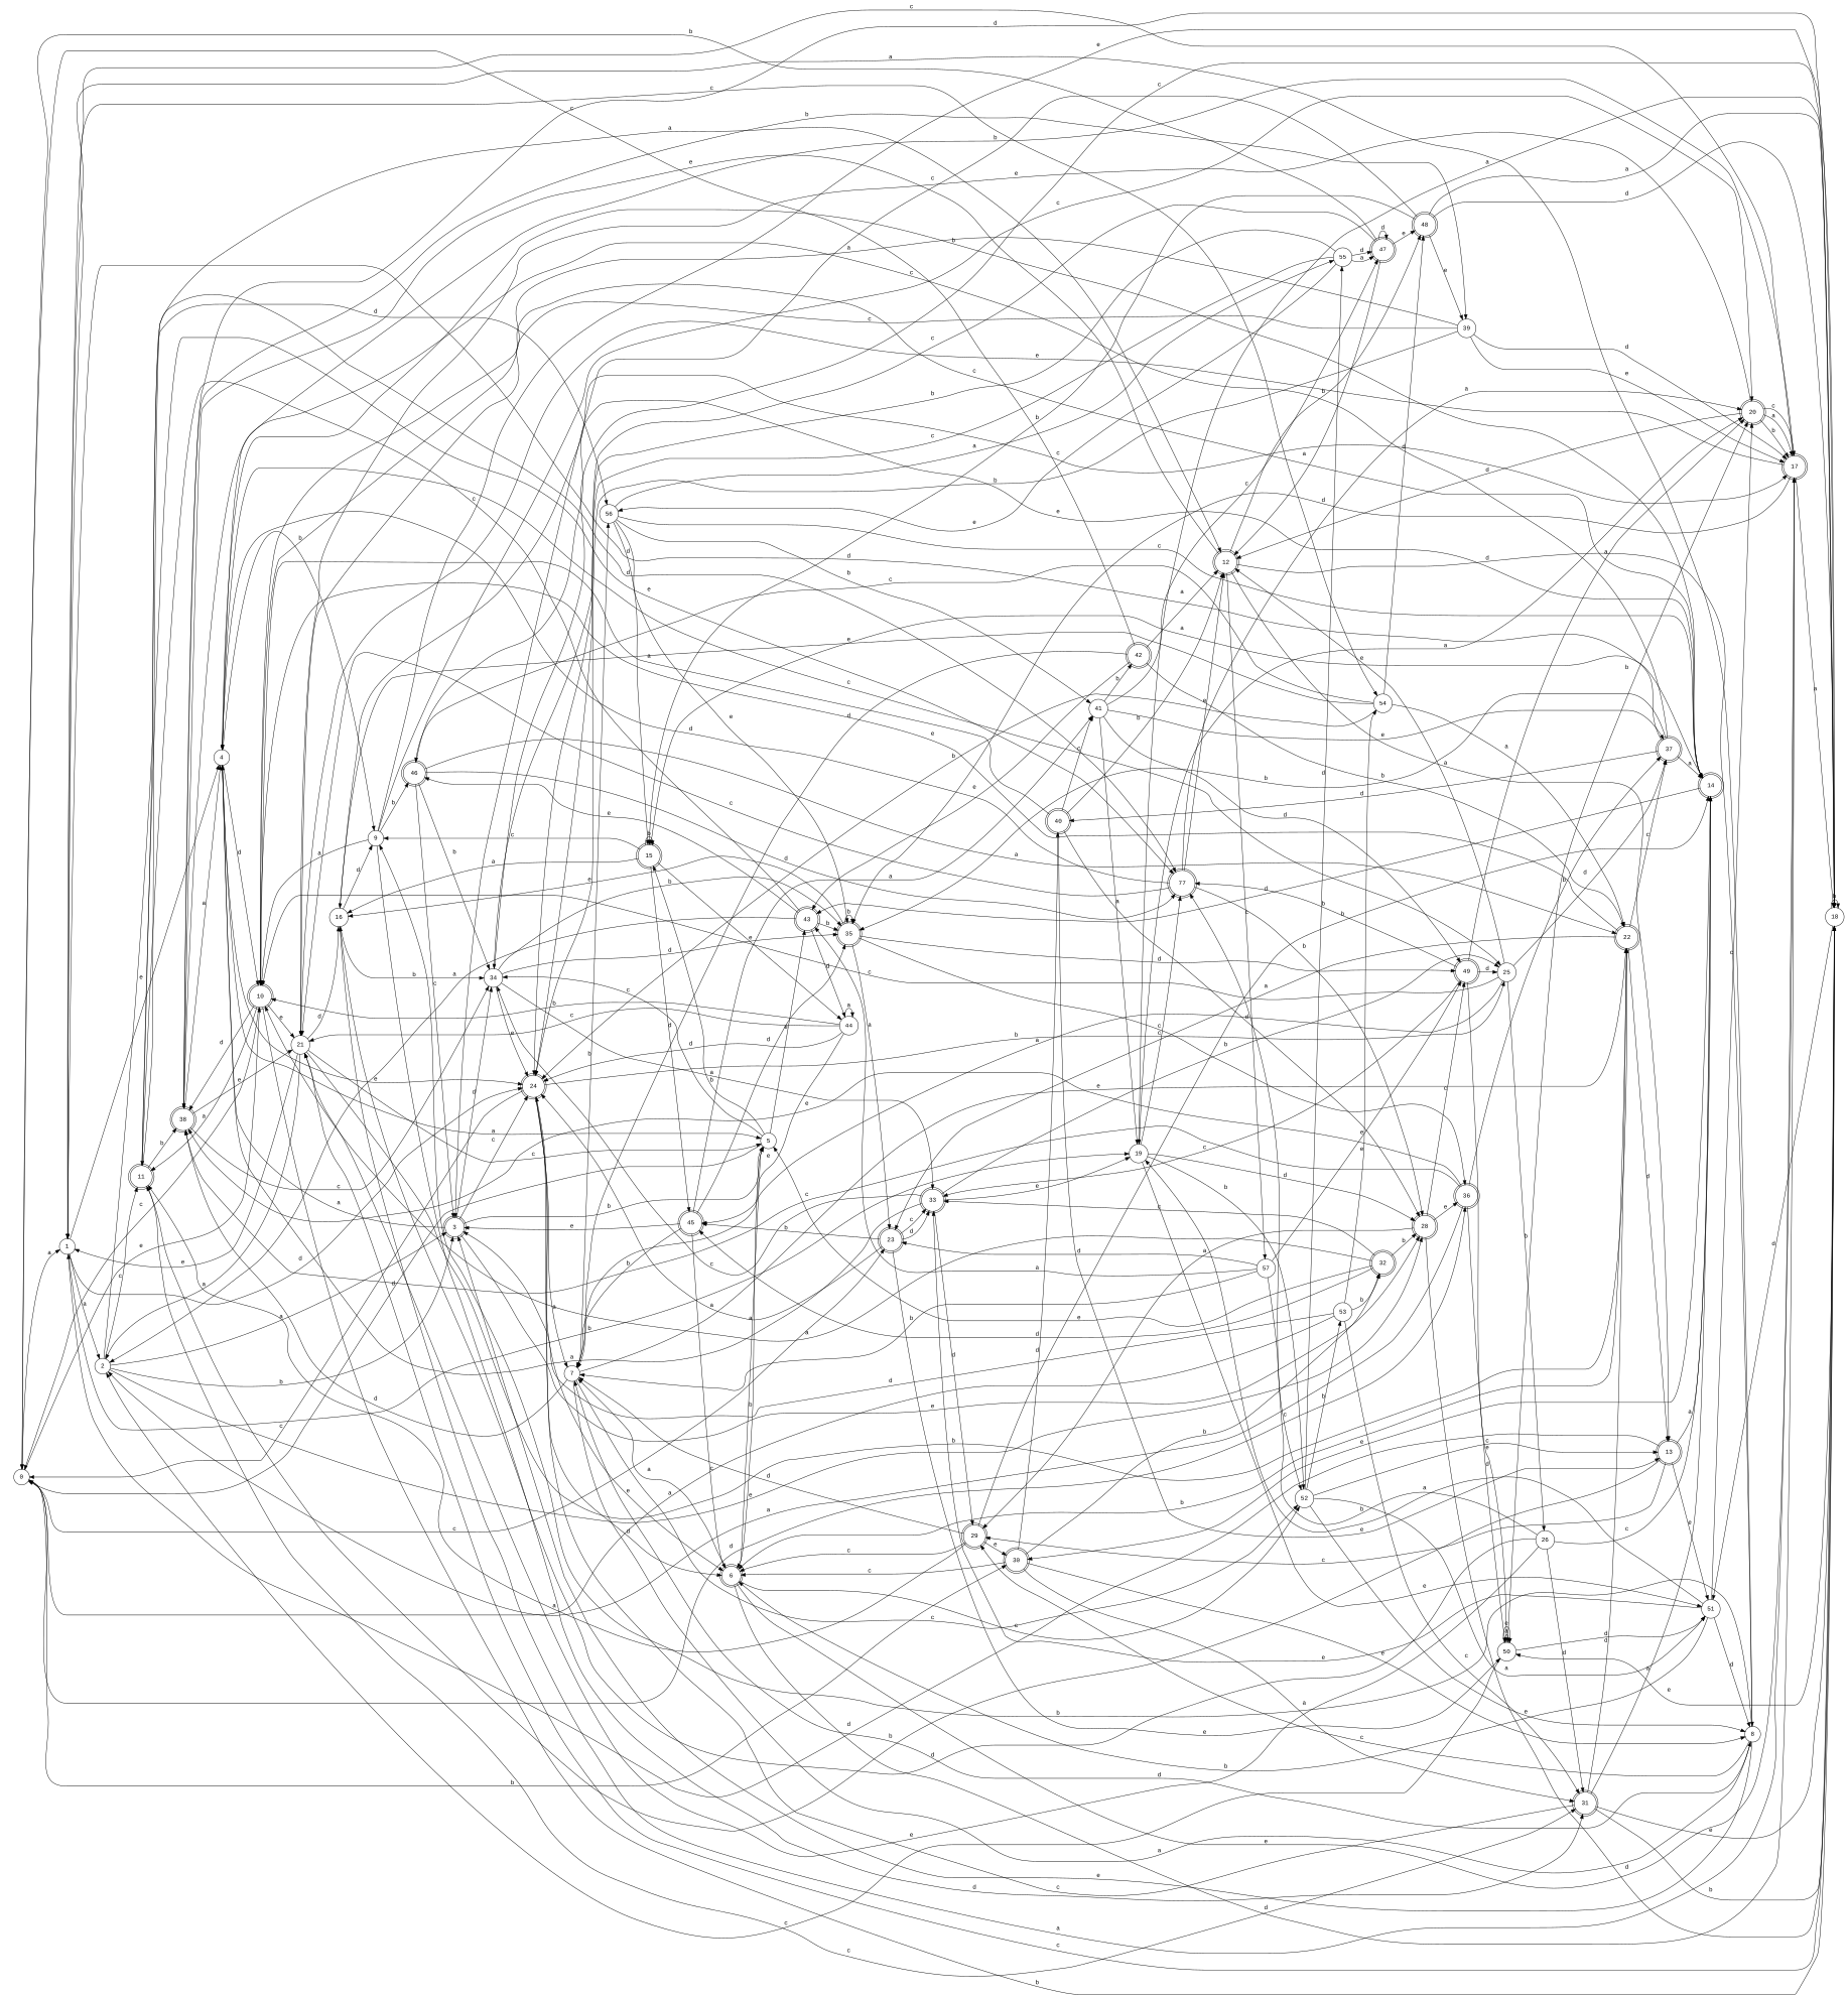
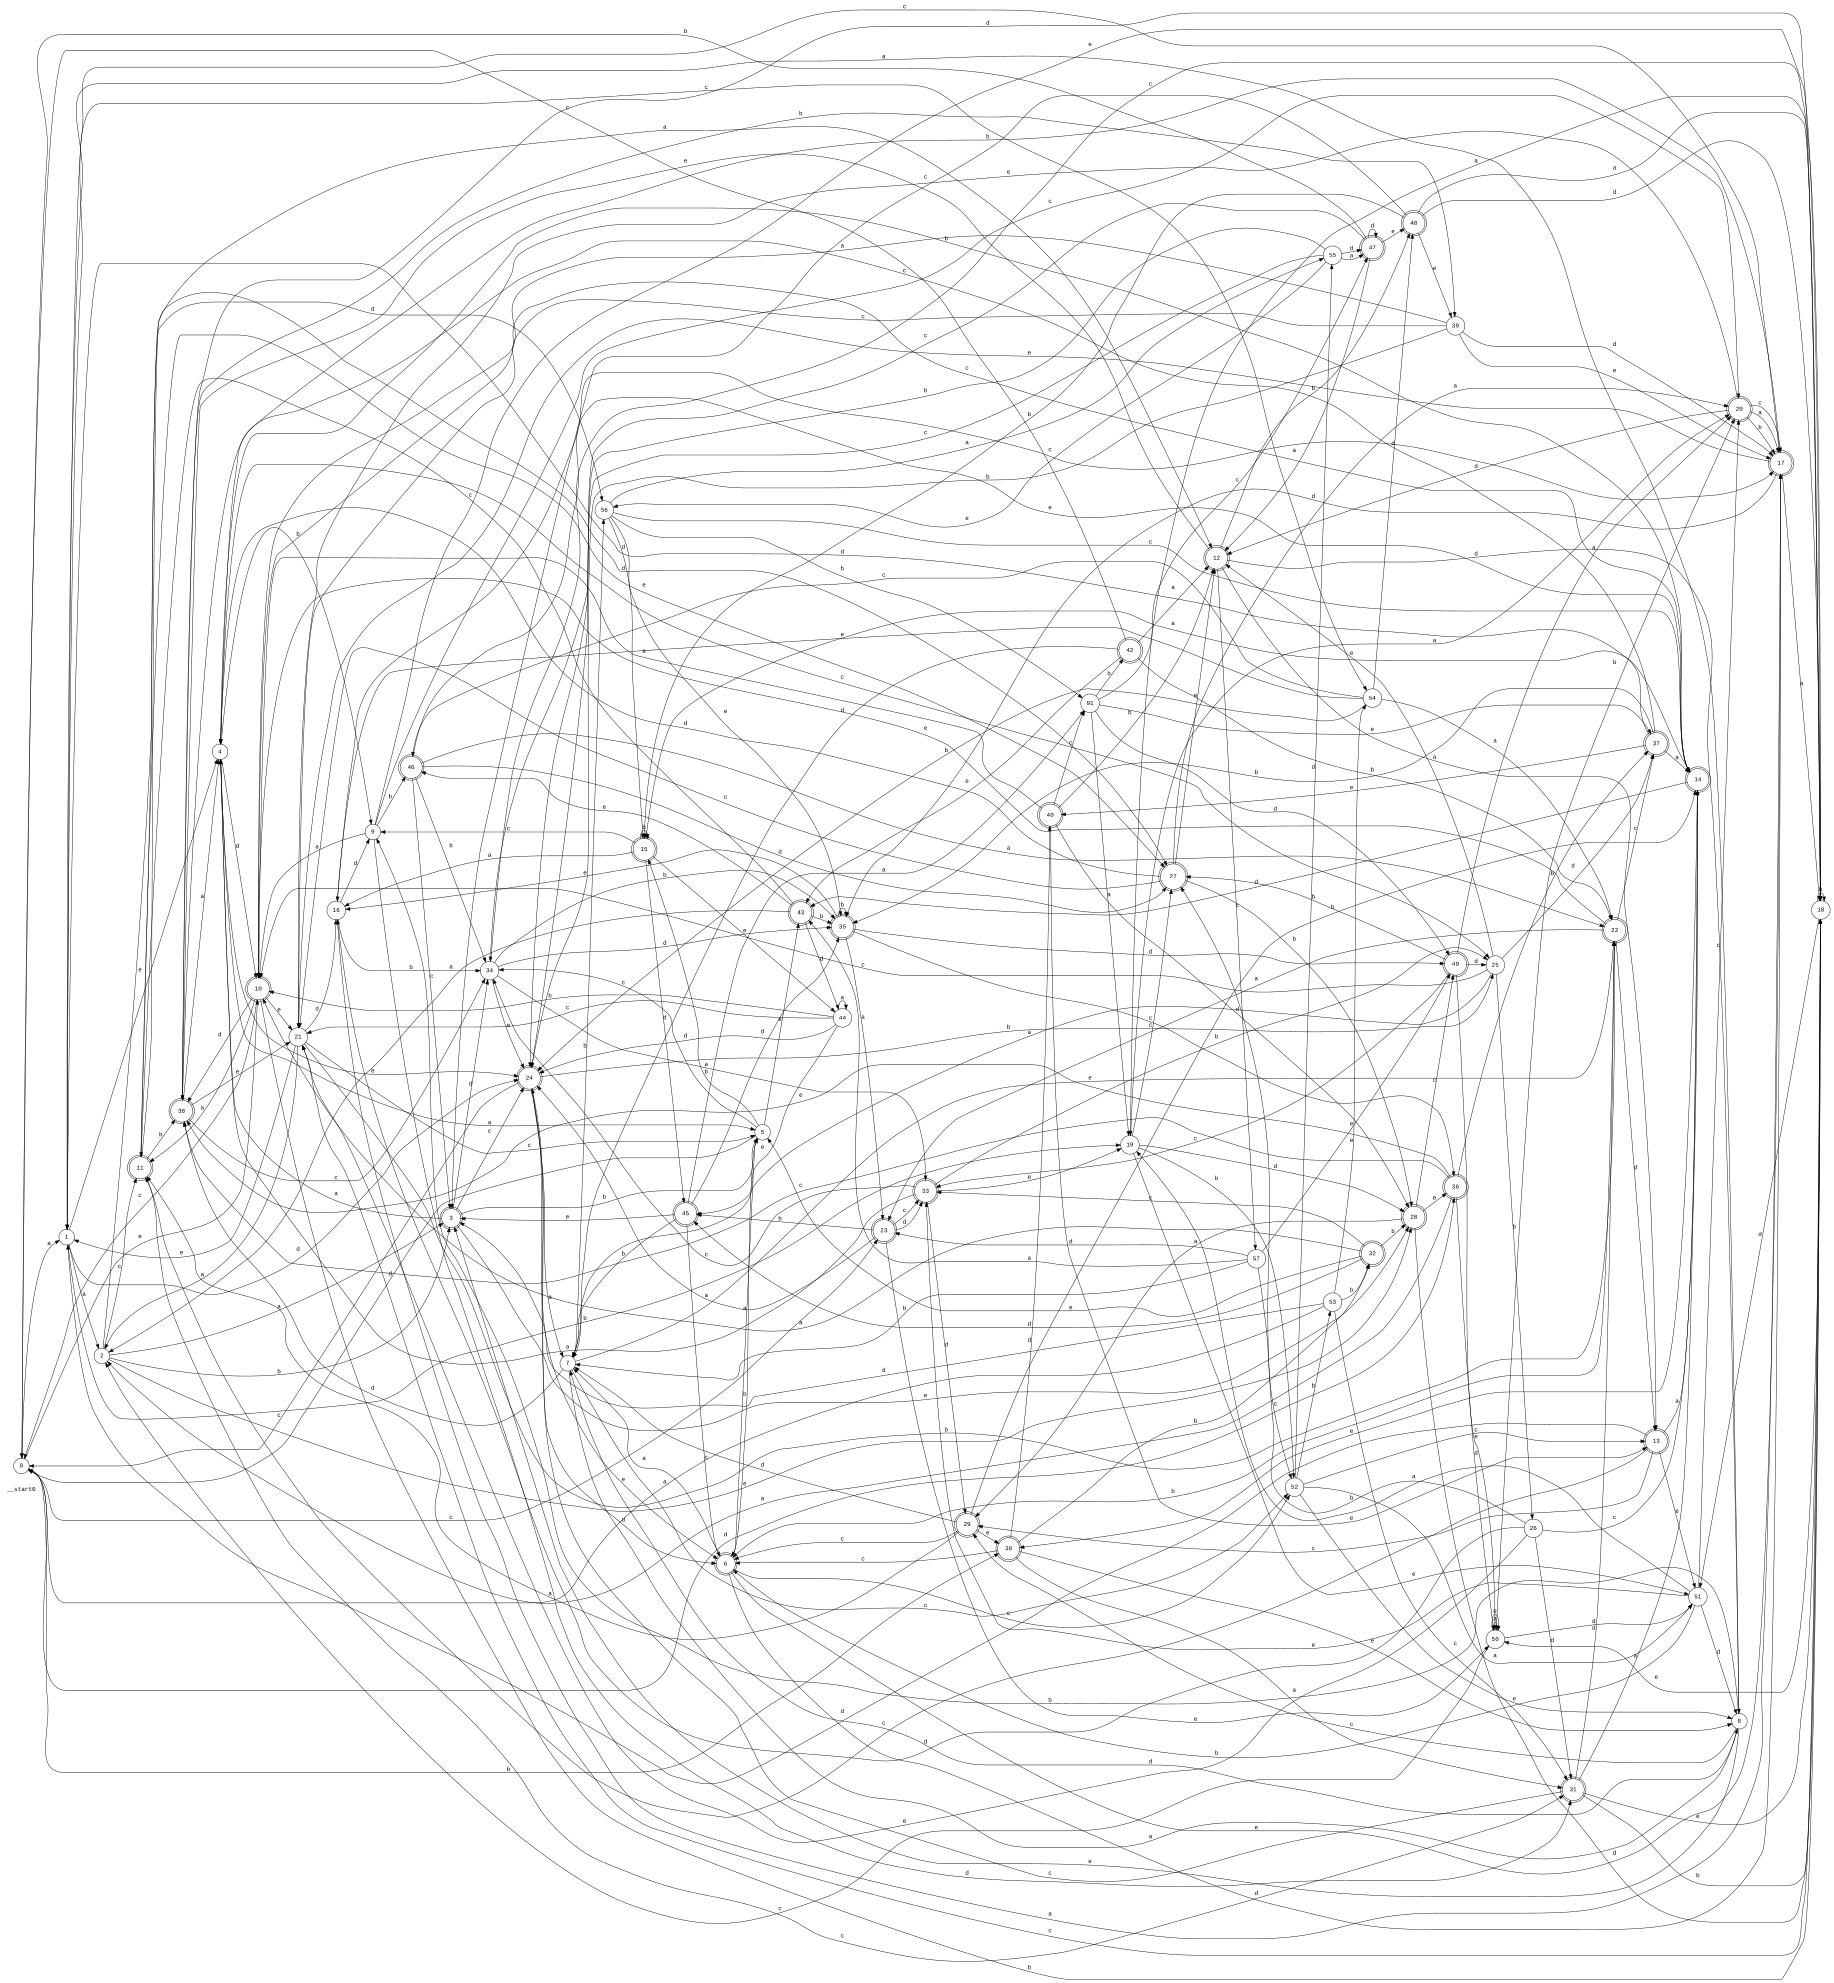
  digraph {
    fontname="Liberation Mono"
    rankdir=LR
    node [fontname="Liberation Mono" shape=doublecircle color=black fillcolor=white style="rounded,filled"]
    edge [fontname="Liberation Mono"]
+   __start0 [shape=none color="" fillcolor="" style=""]
    n2 [label=0 shape=circle style=filled]
    n3 [label=1 shape=circle style=filled]
    n4 [label=10]
    n5 [label=23]
    n6 [label=30]
    n7 [label=36]
    n8 [label=2 shape=circle style=filled]
    n9 [label=4 shape=circle style=filled]
    n10 [label=19 shape=circle style=filled]
    n11 [label=24]
    n12 [label=54 shape=circle style=filled]
    n13 [label=11]
    n14 [label=38]
    n15 [label=18 shape=circle style=filled]
    n16 [label=21 shape=circle style=filled]
    n17 [label=45]
    n18 [label=50 shape=circle style=filled]
    n19 [label=33]
    n20 [label=6]
    n21 [label=8 shape=circle style=filled]
    n22 [label=31]
    n23 [label=32]
    n24 [label=40]
    n25 [label=37]
    n26 [label=3]
-   n27 [label=77]
+   n27 [label=27]
    n28 [label=28]
    n29 [label=5 shape=circle style=filled]
    n30 [label=9 shape=circle style=filled]
    n31 [label=25 shape=circle style=filled]
    n32 [label=52 shape=circle style=filled]
    n33 [label=20]
    n34 [label=51 shape=circle style=filled]
    n35 [label=7 shape=circle style=filled]
    n36 [label=22]
    n37 [label=46]
    n38 [label=48]
    n39 [label=16 shape=circle style=filled]
    n40 [label=34 shape=circle style=filled]
    n41 [label=56 shape=circle style=filled]
    n42 [label=12]
    n43 [label=29]
    n44 [label=49]
    n45 [label=15]
    n46 [label=43]
    n47 [label=35]
    n48 [label=26 shape=circle style=filled]
    n49 [label=17]
    n50 [label=44 shape=circle style=filled]
    n51 [label=13]
    n52 [label=53 shape=circle style=filled]
    n53 [label=55 shape=circle style=filled]
    n54 [label=39 shape=circle style=filled]
    n55 [label=14]
-   n56 [label=41 shape=circle style=filled]
+   n56 [label=91 shape=circle style=filled]
    n57 [label=57 shape=circle style=filled]
    n58 [label=42]
    n59 [label=47]
    n2 -> n3 [label=a]
    n2 -> n4 [label=e]
    n2 -> n5 [label=c]
    n2 -> n6 [label=b]
    n2 -> n7 [label=d]
    n3 -> n8 [label=a]
    n3 -> n9 [label=e]
    n3 -> n10 [label=b]
    n3 -> n11 [label=d]
    n3 -> n12 [label=c]
    n4 -> n2 [label=c]
    n4 -> n13 [label=a]
    n4 -> n14 [label=d]
    n4 -> n15 [label=b]
    n4 -> n16 [label=e]
    n5 -> n11 [label=a]
    n5 -> n17 [label=b]
    n5 -> n18 [label=e]
    n5 -> n19 [label=c]
    n5 -> n19 [label=d]
    n6 -> n20 [label=c]
    n6 -> n21 [label=e]
    n6 -> n22 [label=a]
    n6 -> n23 [label=b]
    n6 -> n24 [label=d]
    n7 -> n8 [label=a]
    n7 -> n14 [label=c]
    n7 -> n14 [label=e]
    n7 -> n18 [label=d]
    n7 -> n25 [label=b]
    n8 -> n13 [label=c]
    n8 -> n26 [label=a]
    n8 -> n26 [label=b]
    n8 -> n27 [label=d]
    n8 -> n28 [label=e]
    n9 -> n4 [label=d]
    n9 -> n11 [label=e]
    n9 -> n29 [label=a]
    n9 -> n30 [label=b]
    n9 -> n31 [label=c]
    n10 -> n27 [label=c]
    n10 -> n28 [label=d]
    n10 -> n32 [label=b]
    n10 -> n33 [label=a]
    n10 -> n34 [label=e]
    n11 -> n2 [label=c]
    n11 -> n20 [label=d]
    n11 -> n20 [label=e]
    n11 -> n31 [label=b]
    n11 -> n35 [label=a]
    n12 -> n11 [label=b]
    n12 -> n36 [label=a]
    n12 -> n37 [label=c]
    n12 -> n38 [label=d]
    n12 -> n39 [label=e]
    n13 -> n14 [label=b]
    n13 -> n22 [label=c]
    n13 -> n27 [label=e]
    n13 -> n41 [label=d]
    n13 -> n42 [label=a]
    n14 -> n9 [label=a]
    n14 -> n15 [label=d]
    n14 -> n16 [label=e]
    n14 -> n40 [label=c]
    n14 -> n54 [label=b]
    n15 -> n10 [label=a]
    n15 -> n15 [label=b]
    n15 -> n16 [label=c]
    n15 -> n18 [label=e]
    n15 -> n34 [label=d]
    n16 -> n3 [label=e]
    n16 -> n8 [label=a]
    n16 -> n29 [label=c]
    n16 -> n36 [label=b]
    n16 -> n39 [label=d]
    n17 -> n20 [label=c]
    n17 -> n26 [label=e]
    n17 -> n35 [label=b]
    n17 -> n47 [label=d]
    n17 -> n56 [label=a]
    n18 -> n8 [label=c]
    n18 -> n18 [label=a]
    n18 -> n18 [label=e]
    n18 -> n33 [label=b]
    n18 -> n34 [label=d]
    n19 -> n9 [label=a]
    n19 -> n10 [label=e]
    n19 -> n31 [label=b]
    n19 -> n40 [label=c]
    n19 -> n43 [label=d]
    n20 -> n29 [label=b]
    n20 -> n32 [label=c]
    n20 -> n35 [label=a]
    n20 -> n49 [label=d]
    n20 -> n49 [label=e]
    n21 -> n3 [label=a]
    n21 -> n26 [label=e]
    n21 -> n30 [label=b]
    n21 -> n35 [label=d]
    n21 -> n43 [label=c]
    n22 -> n11 [label=c]
    n22 -> n15 [label=b]
    n22 -> n15 [label=e]
    n22 -> n36 [label=d]
    n22 -> n55 [label=a]
    n23 -> n4 [label=a]
    n23 -> n17 [label=d]
    n23 -> n19 [label=c]
    n23 -> n28 [label=b]
    n23 -> n29 [label=e]
    n24 -> n4 [label=a]
    n24 -> n28 [label=d]
    n24 -> n42 [label=b]
    n24 -> n51 [label=e]
    n24 -> n56 [label=c]
    n25 -> n3 [label=d]
    n25 -> n14 [label=c]
-   n25 -> n24 [label=d]
+   n25 -> n24 [label=e]
    n25 -> n47 [label=b]
    n25 -> n55 [label=a]
    n26 -> n9 [label=a]
    n26 -> n11 [label=c]
    n26 -> n28 [label=e]
    n26 -> n29 [label=b]
    n26 -> n40 [label=d]
    n27 -> n9 [label=d]
    n27 -> n16 [label=c]
    n27 -> n28 [label=b]
    n27 -> n33 [label=a]
    n27 -> n42 [label=e]
    n28 -> n7 [label=e]
    n28 -> n15 [label=d]
    n28 -> n43 [label=a]
    n28 -> n44 [label=c]
    n29 -> n2 [label=d]
    n29 -> n20 [label=a]
    n29 -> n40 [label=c]
    n29 -> n45 [label=b]
    n29 -> n46 [label=e]
    n30 -> n4 [label=a]
    n30 -> n15 [label=e]
    n30 -> n22 [label=d]
    n30 -> n33 [label=c]
    n30 -> n37 [label=b]
    n31 -> n4 [label=c]
    n31 -> n25 [label=d]
    n31 -> n35 [label=a]
    n31 -> n42 [label=e]
    n31 -> n48 [label=b]
    n32 -> n21 [label=e]
    n32 -> n34 [label=a]
    n32 -> n51 [label=c]
    n32 -> n52 [label=b]
    n32 -> n53 [label=d]
    n33 -> n16 [label=e]
    n33 -> n42 [label=d]
    n33 -> n49 [label=a]
    n33 -> n49 [label=b]
    n33 -> n49 [label=c]
    n34 -> n10 [label=a]
    n34 -> n19 [label=e]
    n34 -> n20 [label=b]
    n34 -> n21 [label=d]
    n34 -> n33 [label=c]
    n35 -> n14 [label=d]
    n35 -> n21 [label=a]
    n35 -> n32 [label=c]
    n35 -> n36 [label=e]
    n35 -> n41 [label=b]
    n36 -> n4 [label=e]
    n36 -> n5 [label=a]
    n36 -> n20 [label=b]
    n36 -> n25 [label=c]
    n36 -> n51 [label=d]
    n37 -> n26 [label=c]
    n37 -> n27 [label=d]
    n37 -> n36 [label=a]
    n37 -> n40 [label=b]
    n37 -> n55 [label=e]
    n38 -> n15 [label=a]
    n38 -> n15 [label=d]
    n38 -> n26 [label=c]
    n38 -> n45 [label=b]
    n38 -> n54 [label=e]
    n39 -> n30 [label=d]
    n39 -> n40 [label=b]
    n39 -> n49 [label=a]
    n39 -> n49 [label=c]
    n40 -> n11 [label=e]
    n40 -> n15 [label=c]
    n40 -> n19 [label=a]
    n40 -> n47 [label=b]
    n40 -> n47 [label=d]
    n41 -> n45 [label=d]
    n41 -> n47 [label=e]
    n41 -> n53 [label=a]
    n41 -> n55 [label=c]
    n41 -> n56 [label=b]
    n42 -> n14 [label=e]
    n42 -> n21 [label=d]
    n42 -> n38 [label=b]
    n42 -> n51 [label=a]
    n42 -> n57 [label=c]
    n43 -> n6 [label=e]
    n43 -> n13 [label=a]
    n43 -> n20 [label=c]
    n43 -> n35 [label=d]
    n43 -> n55 [label=b]
    n44 -> n18 [label=e]
    n44 -> n19 [label=c]
    n44 -> n27 [label=b]
    n44 -> n31 [label=d]
    n44 -> n33 [label=a]
    n45 -> n17 [label=d]
    n45 -> n30 [label=c]
    n45 -> n39 [label=a]
    n45 -> n45 [label=b]
    n45 -> n50 [label=e]
    n46 -> n8 [label=a]
    n46 -> n13 [label=c]
    n46 -> n37 [label=e]
    n46 -> n47 [label=b]
    n46 -> n50 [label=d]
    n47 -> n5 [label=a]
    n47 -> n7 [label=c]
    n47 -> n39 [label=e]
    n47 -> n44 [label=d]
    n47 -> n47 [label=b]
    n48 -> n16 [label=e]
    n48 -> n22 [label=d]
    n48 -> n27 [label=b]
    n48 -> n39 [label=d]
    n48 -> n55 [label=c]
    n49 -> n3 [label=c]
    n49 -> n9 [label=b]
    n49 -> n15 [label=a]
    n49 -> n16 [label=e]
    n49 -> n47 [label=d]
    n50 -> n4 [label=b]
    n50 -> n11 [label=d]
    n50 -> n16 [label=c]
    n50 -> n17 [label=e]
    n50 -> n50 [label=a]
    n51 -> n3 [label=d]
-   n51 -> n13 [label=b]
+   n51 -> n13 [label=c]
    n51 -> n34 [label=e]
    n51 -> n43 [label=c]
    n51 -> n55 [label=a]
    n52 -> n2 [label=a]
    n52 -> n12 [label=e]
    n52 -> n22 [label=c]
    n52 -> n23 [label=b]
    n52 -> n26 [label=d]
    n53 -> n11 [label=b]
    n53 -> n11 [label=c]
    n53 -> n41 [label=e]
    n53 -> n59 [label=a]
    n53 -> n59 [label=d]
    n54 -> n4 [label=a]
    n54 -> n11 [label=b]
    n54 -> n16 [label=c]
    n54 -> n49 [label=d]
    n54 -> n49 [label=e]
    n55 -> n4 [label=c]
    n55 -> n6 [label=e]
    n55 -> n9 [label=b]
    n55 -> n45 [label=a]
    n55 -> n46 [label=d]
    n56 -> n10 [label=a]
    n56 -> n25 [label=e]
    n56 -> n44 [label=d]
    n56 -> n58 [label=b]
    n56 -> n59 [label=c]
    n57 -> n5 [label=d]
    n57 -> n32 [label=c]
    n57 -> n35 [label=b]
    n57 -> n44 [label=e]
    n57 -> n46 [label=a]
    n58 -> n2 [label=c]
    n58 -> n35 [label=d]
    n58 -> n36 [label=b]
    n58 -> n42 [label=a]
    n58 -> n46 [label=e]
    n59 -> n2 [label=b]
    n59 -> n38 [label=e]
    n59 -> n40 [label=c]
    n59 -> n42 [label=a]
    n59 -> n59 [label=d]
  }
